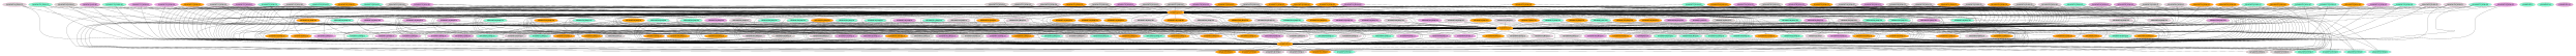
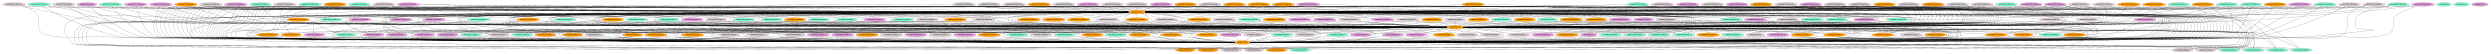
  graph {
    fontname="Fira Sans"
    node [color=deeppink fillcolor=orange fontname="Fira Sans" style=filled]
    edge [fontname="Fira Sans"]
    n1 [color=brown label="VarName('t8',temp).0"]
    n2 [label="VarName('t129',temp).1"]
    n3 [fillcolor=lightgrey label="VarName('t128',temp).2"]
    n4 [fillcolor=lightgrey label="VarName('t9',temp).3"]
    n5 [label="VarName('t125',temp).4"]
    n6 [fillcolor=aquamarine label="VarName('t124',temp).5"]
    n7 [color=brown fillcolor=lightgrey label="VarName('t127',temp).6"]
    n8 [color=brown fillcolor=aquamarine label="ASMReg('edi').7"]
    n9 [color=brown fillcolor=lightgrey label="VarName('t121',temp).8"]
    n10 [color=brown fillcolor=aquamarine label="VarName('t120',temp).9"]
    n11 [fillcolor=aquamarine label="VarName('t123',temp).10"]
    n12 [fillcolor=aquamarine label="VarName('t122',temp).11"]
    n13 [fillcolor=aquamarine label="VarName('t181',temp).12"]
    n14 [color=brown label="ASMReg('edx').13"]
    n15 [fillcolor=plum label="VarName('t58',temp).14"]
    n16 [color=brown fillcolor=aquamarine label="VarName('t59',temp).15"]
    n17 [color=brown fillcolor=plum label="VarName('t56',temp).16"]
    n18 [color=brown fillcolor=plum label="VarName('t57',temp).17"]
    n19 [fillcolor=plum label="VarName('t54',temp).18"]
    n20 [color=brown fillcolor=plum label="VarName('t55',temp).19"]
    n21 [fillcolor=aquamarine label="VarName('t52',temp).20"]
    n22 [fillcolor=lightgrey label="VarName('t53',temp).21"]
    n23 [fillcolor=aquamarine label="VarName('t50',temp).22"]
    n24 [label="VarName('t51',temp).23"]
    n25 [color=brown label="VarName('t0',temp).24"]
    n26 [color=brown fillcolor=lightgrey label="VarName('a',user).25"]
    n27 [label="VarName('t1',temp).26"]
    n28 [color=brown label="VarName('t190',temp).27"]
    n29 [color=brown label="VarName('t126',temp).28"]
    n30 [fillcolor=lightgrey label="VarName('t101',temp).29"]
    n31 [color=brown fillcolor=lightgrey label="VarName('t138',temp).30"]
    n32 [fillcolor=lightgrey label="VarName('t139',temp).31"]
    n33 [color=brown fillcolor=plum label="VarName('t136',temp).32"]
    n34 [color=brown fillcolor=plum label="VarName('t137',temp).33"]
    n35 [label="VarName('t134',temp).34"]
    n36 [color=brown fillcolor=lightgrey label="VarName('t135',temp).35"]
    n37 [color=brown fillcolor=plum label="VarName('t132',temp).36"]
    n38 [color=brown fillcolor=lightgrey label="VarName('t133',temp).37"]
    n39 [fillcolor=plum label="VarName('t130',temp).38"]
    n40 [label="VarName('t131',temp).39"]
    n41 [fillcolor=aquamarine label="VarName('t38',temp).40"]
    n42 [color=brown fillcolor=lightgrey label="VarName('t39',temp).41"]
    n43 [fillcolor=aquamarine label="VarName('t30',temp).42"]
    n44 [label="VarName('t31',temp).43"]
    n45 [color=brown fillcolor=aquamarine label="VarName('t32',temp).44"]
    n46 [color=brown label="VarName('t33',temp).45"]
    n47 [label="VarName('t34',temp).46"]
    n48 [color=brown label="VarName('t35',temp).47"]
    n49 [color=brown fillcolor=plum label="VarName('t36',temp).48"]
    n50 [fillcolor=lightgrey label="VarName('t37',temp).49"]
    n51 [fillcolor=aquamarine label="VarName('t49',temp).50"]
    n52 [fillcolor=lightgrey label="VarName('t48',temp).51"]
    n53 [color=brown fillcolor=aquamarine label="VarName('t45',temp).52"]
    n54 [fillcolor=plum label="VarName('t44',temp).53"]
    n55 [color=brown fillcolor=plum label="VarName('t47',temp).54"]
    n56 [fillcolor=plum label="VarName('t46',temp).55"]
    n57 [color=brown label="VarName('t41',temp).56"]
    n58 [color=brown fillcolor=lightgrey label="VarName('t40',temp).57"]
    n59 [fillcolor=lightgrey label="VarName('t43',temp).58"]
    n60 [fillcolor=lightgrey label="VarName('t42',temp).59"]
    n61 [color=brown fillcolor=aquamarine label="ASMReg('esi').60"]
    n62 [fillcolor=plum label="VarName('t192',temp).61"]
    n63 [color=brown fillcolor=plum label="ASMReg('ebx').62"]
    n64 [label="VarName('t189',temp).63"]
    n65 [color=brown fillcolor=plum label="ASMReg('esp').64"]
    n66 [color=brown fillcolor=aquamarine label="VarName('t187',temp).65"]
    n67 [fillcolor=aquamarine label="VarName('t186',temp).66"]
    n68 [color=brown fillcolor=aquamarine label="VarName('t185',temp).67"]
    n69 [fillcolor=aquamarine label="VarName('t184',temp).68"]
    n70 [color=brown label="VarName('t183',temp).69"]
    n71 [color=brown fillcolor=aquamarine label="VarName('t182',temp).70"]
    n72 [fillcolor=lightgrey label="VarName('z',user).71"]
    n73 [fillcolor=plum label="VarName('t180',temp).72"]
    n74 [color=brown label="VarName('t107',temp).73"]
    n75 [color=brown label="VarName('t106',temp).74"]
    n76 [label="VarName('t105',temp).75"]
    n77 [fillcolor=lightgrey label="VarName('t104',temp).76"]
    n78 [color=brown label="VarName('t103',temp).77"]
    n79 [label="VarName('t102',temp).78"]
    n80 [label="VarName('b',user).79"]
    n81 [color=brown fillcolor=aquamarine label="VarName('t100',temp).80"]
    n82 [color=brown label="VarName('t109',temp).81"]
    n83 [color=brown label="VarName('t108',temp).82"]
    n84 [label="VarName('t7',temp).83"]
    n85 [color=brown label="ASMReg('ecx').84"]
    n86 [color=brown label="VarName('t69',temp).85"]
    n87 [fillcolor=aquamarine label="VarName('t68',temp).86"]
    n88 [color=brown fillcolor=aquamarine label="VarName('t63',temp).87"]
    n89 [fillcolor=plum label="VarName('t62',temp).88"]
    n90 [fillcolor=lightgrey label="VarName('t61',temp).89"]
    n91 [fillcolor=aquamarine label="VarName('t60',temp).90"]
    n92 [color=brown fillcolor=aquamarine label="VarName('t67',temp).91"]
    n93 [label="VarName('t66',temp).92"]
    n94 [fillcolor=aquamarine label="VarName('t65',temp).93"]
    n95 [fillcolor=aquamarine label="VarName('t64',temp).94"]
    n96 [fillcolor=plum label="VarName('t110',temp).95"]
    n97 [fillcolor=aquamarine label="VarName('t111',temp).96"]
    n98 [fillcolor=lightgrey label="VarName('t112',temp).97"]
    n99 [label="VarName('t113',temp).98"]
    n100 [fillcolor=lightgrey label="VarName('t114',temp).99"]
    n101 [color=brown label="VarName('t115',temp).100"]
    n102 [label="VarName('t116',temp).101"]
    n103 [color=brown label="VarName('t117',temp).102"]
    n104 [fillcolor=lightgrey label="VarName('t118',temp).103"]
    n105 [label="VarName('t119',temp).104"]
    n106 [fillcolor=lightgrey label="VarName('t161',temp).105"]
    n107 [color=brown label="VarName('t160',temp).106"]
    n108 [fillcolor=lightgrey label="VarName('t163',temp).107"]
    n109 [color=brown fillcolor=aquamarine label="VarName('t162',temp).108"]
    n110 [color=brown label="VarName('t165',temp).109"]
    n111 [fillcolor=plum label="VarName('t164',temp).110"]
    n112 [color=brown fillcolor=plum label="VarName('t167',temp).111"]
    n113 [fillcolor=lightgrey label="VarName('t166',temp).112"]
    n114 [fillcolor=plum label="VarName('t169',temp).113"]
    n115 [fillcolor=lightgrey label="VarName('t168',temp).114"]
    n116 [color=brown label="VarName('t2',temp).115"]
    n117 [fillcolor=lightgrey label="VarName('t3',temp).116"]
    n118 [label="VarName('t4',temp).117"]
    n119 [fillcolor=aquamarine label="VarName('t5',temp).118"]
    n120 [color=brown label="VarName('t6',temp).119"]
    n121 [color=brown fillcolor=aquamarine label="VarName('y',user).120"]
    n122 [color=brown label="VarName('t148',temp).121"]
    n123 [label="VarName('t98',temp).122"]
    n124 [fillcolor=plum label="VarName('t99',temp).123"]
    n125 [fillcolor=plum label="VarName('c',user).124"]
    n126 [color=brown fillcolor=lightgrey label="VarName('t92',temp).125"]
    n127 [color=brown fillcolor=aquamarine label="VarName('t93',temp).126"]
    n128 [fillcolor=plum label="VarName('t90',temp).127"]
    n129 [fillcolor=lightgrey label="VarName('t91',temp).128"]
    n130 [color=brown fillcolor=plum label="VarName('t96',temp).129"]
    n131 [color=brown fillcolor=aquamarine label="VarName('t97',temp).130"]
    n132 [color=brown fillcolor=aquamarine label="VarName('t94',temp).131"]
    n133 [color=brown fillcolor=plum label="VarName('t95',temp).132"]
    n134 [color=brown fillcolor=aquamarine label="VarName('t172',temp).133"]
    n135 [fillcolor=lightgrey label="VarName('t173',temp).134"]
    n136 [fillcolor=lightgrey label="VarName('t170',temp).135"]
    n137 [label="VarName('t171',temp).136"]
    n138 [fillcolor=aquamarine label="VarName('t176',temp).137"]
    n139 [fillcolor=plum label="VarName('t177',temp).138"]
    n140 [color=brown fillcolor=plum label="VarName('t174',temp).139"]
    n141 [color=brown fillcolor=plum label="VarName('t175',temp).140"]
    n142 [color=brown fillcolor=aquamarine label="VarName('t178',temp).141"]
    n143 [label="VarName('t179',temp).142"]
    n144 [fillcolor=aquamarine label="VarName('t74',temp).143"]
    n145 [label="ASMReg('eax').144"]
    n146 [color=brown fillcolor=aquamarine label="VarName('t76',temp).145"]
    n147 [color=brown label="VarName('t77',temp).146"]
    n148 [color=brown fillcolor=aquamarine label="VarName('t70',temp).147"]
    n149 [fillcolor=aquamarine label="VarName('t71',temp).148"]
    n150 [color=brown label="VarName('t72',temp).149"]
    n151 [fillcolor=aquamarine label="VarName('t73',temp).150"]
    n152 [fillcolor=plum label="VarName('t144',temp).151"]
    n153 [color=brown fillcolor=plum label="VarName('t78',temp).152"]
    n154 [color=brown label="VarName('t79',temp).153"]
    n155 [color=brown fillcolor=plum label="VarName('t89',temp).154"]
    n156 [color=brown fillcolor=lightgrey label="VarName('t88',temp).155"]
    n157 [fillcolor=lightgrey label="VarName('t191',temp).156"]
    n158 [label="VarName('t81',temp).157"]
    n159 [label="VarName('t80',temp).158"]
    n160 [color=brown fillcolor=lightgrey label="VarName('t83',temp).159"]
    n161 [fillcolor=lightgrey label="VarName('t82',temp).160"]
    n162 [fillcolor=aquamarine label="VarName('t85',temp).161"]
    n163 [color=brown fillcolor=plum label="VarName('t84',temp).162"]
    n164 [color=brown fillcolor=plum label="VarName('t87',temp).163"]
    n165 [fillcolor=lightgrey label="VarName('t86',temp).164"]
    n166 [label="VarName('t149',temp).165"]
    n167 [label="VarName('t193',temp).166"]
    n168 [fillcolor=plum label="VarName('t143',temp).167"]
    n169 [fillcolor=aquamarine label="VarName('t194',temp).168"]
    n170 [fillcolor=lightgrey label="VarName('t141',temp).169"]
    n171 [color=brown fillcolor=aquamarine label="VarName('t140',temp).170"]
    n172 [color=brown label="VarName('t147',temp).171"]
    n173 [fillcolor=lightgrey label="VarName('t146',temp).172"]
    n174 [color=brown fillcolor=aquamarine label="VarName('t145',temp).173"]
    n175 [color=brown fillcolor=lightgrey label="VarName('t195',temp).174"]
    n176 [fillcolor=lightgrey label="VarName('t196',temp).175"]
    n177 [fillcolor=lightgrey label="VarName('t29',temp).176"]
    n178 [color=brown fillcolor=lightgrey label="VarName('t28',temp).177"]
    n179 [fillcolor=lightgrey label="VarName('t27',temp).178"]
    n180 [fillcolor=lightgrey label="VarName('t26',temp).179"]
    n181 [fillcolor=aquamarine label="VarName('t25',temp).180"]
    n182 [fillcolor=plum label="VarName('t197',temp).181"]
    n183 [fillcolor=aquamarine label="VarName('t23',temp).182"]
    n184 [color=brown fillcolor=lightgrey label="VarName('t22',temp).183"]
    n185 [fillcolor=plum label="VarName('t21',temp).184"]
    n186 [color=brown fillcolor=lightgrey label="VarName('t20',temp).185"]
    n187 [color=brown label="VarName('t24',temp).186"]
    n188 [color=brown fillcolor=plum label="VarName('x',user).187"]
    n189 [color=brown fillcolor=aquamarine label="VarName('t154',temp).188"]
    n190 [fillcolor=plum label="VarName('t155',temp).189"]
    n191 [fillcolor=plum label="VarName('t156',temp).190"]
    n192 [label="VarName('t157',temp).191"]
    n193 [fillcolor=lightgrey label="VarName('t150',temp).192"]
    n194 [color=brown fillcolor=plum label="VarName('t151',temp).193"]
    n195 [color=brown fillcolor=lightgrey label="VarName('t152',temp).194"]
    n196 [color=brown fillcolor=lightgrey label="VarName('t153',temp).195"]
    n197 [fillcolor=lightgrey label="VarName('t158',temp).196"]
    n198 [label="VarName('t159',temp).197"]
    n199 [color=brown fillcolor=lightgrey label="VarName('t12',temp).198"]
    n200 [fillcolor=plum label="VarName('t13',temp).199"]
    n201 [fillcolor=lightgrey label="VarName('t10',temp).200"]
    n202 [color=brown fillcolor=lightgrey label="VarName('t11',temp).201"]
    n203 [fillcolor=plum label="VarName('t16',temp).202"]
    n204 [label="VarName('t17',temp).203"]
    n205 [color=brown fillcolor=lightgrey label="VarName('t14',temp).204"]
    n206 [label="VarName('t15',temp).205"]
    n207 [color=brown label="VarName('t18',temp).206"]
    n208 [label="VarName('t19',temp).207"]
    n209 [color=brown fillcolor=plum label="VarName('t142',temp).208"]
    n210 [color=brown fillcolor=aquamarine label="VarName('t75',temp).209"]
-   n211 [label="VarName('t188',temp).210"]
+   n211 [fillcolor=lightgrey label="VarName('t188',temp).210"]
    n14 -- n1
    n14 -- n2
    n14 -- n3
    n14 -- n4
    n14 -- n5
    n14 -- n6
    n14 -- n7
    n14 -- n9
    n14 -- n10
    n14 -- n11
    n14 -- n12
    n14 -- n13
    n15 -- n14
    n16 -- n14
    n17 -- n14
    n18 -- n14
    n19 -- n14
    n20 -- n14
    n21 -- n14
    n22 -- n14
    n23 -- n14
    n24 -- n14
    n25 -- n14
    n26 -- n14
    n27 -- n14
    n28 -- n14
    n29 -- n14
    n30 -- n14
    n31 -- n14
    n32 -- n14
    n33 -- n14
    n34 -- n14
    n35 -- n14
    n36 -- n14
    n37 -- n14
    n38 -- n14
    n39 -- n14
    n40 -- n14
    n41 -- n14
    n42 -- n14
    n43 -- n14
    n44 -- n14
    n45 -- n14
    n46 -- n14
    n47 -- n14
    n48 -- n14
    n49 -- n14
    n50 -- n14
    n51 -- n14
    n52 -- n14
    n53 -- n14
    n54 -- n14
    n55 -- n14
    n56 -- n14
    n57 -- n14
    n58 -- n14
    n59 -- n14
    n60 -- n14
    n62 -- n14
    n64 -- n14
    n65 -- n14
    n66 -- n14
    n67 -- n14
    n68 -- n14
    n69 -- n14
    n70 -- n14
    n71 -- n14
    n72 -- n14
    n73 -- n14
    n74 -- n14
    n75 -- n14
    n76 -- n14
    n77 -- n14
    n78 -- n14
    n79 -- n14
    n80 -- n14
    n81 -- n14
    n82 -- n14
    n83 -- n14
    n84 -- n14
    n85 -- n1
    n85 -- n2
    n85 -- n3
    n85 -- n4
    n85 -- n5
    n85 -- n6
    n85 -- n7
    n85 -- n9
    n85 -- n10
    n85 -- n11
    n85 -- n12
    n85 -- n13
    n85 -- n14
    n85 -- n15
    n85 -- n16
    n85 -- n17
    n85 -- n18
    n85 -- n19
    n85 -- n20
    n85 -- n21
    n85 -- n22
    n85 -- n23
    n85 -- n24
    n85 -- n25
    n85 -- n26
    n85 -- n27
    n85 -- n28
    n85 -- n29
    n85 -- n30
    n85 -- n31
    n85 -- n32
    n85 -- n33
    n85 -- n34
    n85 -- n35
    n85 -- n36
    n85 -- n37
    n85 -- n38
    n85 -- n39
    n85 -- n40
    n85 -- n41
    n85 -- n42
    n85 -- n43
    n85 -- n44
    n85 -- n45
    n85 -- n46
    n85 -- n47
    n85 -- n48
    n85 -- n49
    n85 -- n50
    n85 -- n51
    n85 -- n52
    n85 -- n53
    n85 -- n54
    n85 -- n55
    n85 -- n56
    n85 -- n57
    n85 -- n58
    n85 -- n59
    n85 -- n60
    n85 -- n62
    n85 -- n64
    n85 -- n65
    n85 -- n66
    n85 -- n67
    n85 -- n68
    n85 -- n69
    n85 -- n70
    n85 -- n71
    n85 -- n72
    n85 -- n73
    n85 -- n74
    n85 -- n75
    n85 -- n76
    n85 -- n77
    n85 -- n78
    n85 -- n79
    n85 -- n80
    n85 -- n81
    n85 -- n82
    n85 -- n83
    n85 -- n84
    n86 -- n14
    n86 -- n85
    n87 -- n14
    n87 -- n85
    n88 -- n14
    n88 -- n85
    n89 -- n14
    n89 -- n85
    n90 -- n14
    n90 -- n85
    n91 -- n14
    n91 -- n85
    n92 -- n14
    n92 -- n85
    n93 -- n14
    n93 -- n85
    n94 -- n14
    n94 -- n85
    n95 -- n14
    n95 -- n85
    n96 -- n14
    n96 -- n85
    n97 -- n14
    n97 -- n85
    n98 -- n14
    n98 -- n85
    n99 -- n14
    n99 -- n85
    n100 -- n14
    n100 -- n85
    n101 -- n14
    n101 -- n85
    n102 -- n14
    n102 -- n85
    n103 -- n14
    n103 -- n85
    n104 -- n14
    n104 -- n85
    n105 -- n14
    n105 -- n85
    n106 -- n14
    n106 -- n85
    n107 -- n14
    n107 -- n85
    n108 -- n14
    n108 -- n85
    n109 -- n14
    n109 -- n85
    n110 -- n14
    n110 -- n85
    n111 -- n14
    n111 -- n85
    n112 -- n14
    n112 -- n85
    n113 -- n14
    n113 -- n85
    n114 -- n14
    n114 -- n85
    n115 -- n14
    n115 -- n85
    n116 -- n14
    n116 -- n85
    n117 -- n14
    n117 -- n85
    n118 -- n14
    n118 -- n85
    n119 -- n14
    n119 -- n85
    n120 -- n14
    n120 -- n85
    n121 -- n14
    n121 -- n85
    n122 -- n14
    n122 -- n85
    n123 -- n14
    n123 -- n85
    n124 -- n14
    n124 -- n85
    n125 -- n14
    n125 -- n85
    n126 -- n14
    n126 -- n85
    n127 -- n14
    n127 -- n85
    n128 -- n14
    n128 -- n85
    n129 -- n14
    n129 -- n85
    n130 -- n14
    n130 -- n85
    n131 -- n14
    n131 -- n85
    n132 -- n14
    n132 -- n85
    n133 -- n14
    n133 -- n85
    n134 -- n14
    n134 -- n85
    n135 -- n14
    n135 -- n85
    n136 -- n14
    n136 -- n85
    n137 -- n14
    n137 -- n85
    n138 -- n14
    n138 -- n85
    n139 -- n14
    n139 -- n85
    n140 -- n14
    n140 -- n85
    n141 -- n14
    n141 -- n85
    n142 -- n14
    n142 -- n85
    n143 -- n14
    n143 -- n85
    n144 -- n14
    n144 -- n85
    n145 -- n1
    n145 -- n2
    n145 -- n3
    n145 -- n4
    n145 -- n5
    n145 -- n6
    n145 -- n7
    n145 -- n9
    n145 -- n10
    n145 -- n11
    n145 -- n12
    n145 -- n13
    n145 -- n14
    n145 -- n15
    n145 -- n16
    n145 -- n17
    n145 -- n18
    n145 -- n19
    n145 -- n20
    n145 -- n21
    n145 -- n22
    n145 -- n23
    n145 -- n24
    n145 -- n25
    n145 -- n26
    n145 -- n27
    n145 -- n28
    n145 -- n29
    n145 -- n30
    n145 -- n31
    n145 -- n32
    n145 -- n33
    n145 -- n34
    n145 -- n35
    n145 -- n36
    n145 -- n37
    n145 -- n38
    n145 -- n39
    n145 -- n40
    n145 -- n41
    n145 -- n42
    n145 -- n43
    n145 -- n44
    n145 -- n45
    n145 -- n46
    n145 -- n47
    n145 -- n48
    n145 -- n49
    n145 -- n50
    n145 -- n51
    n145 -- n52
    n145 -- n53
    n145 -- n54
    n145 -- n55
    n145 -- n56
    n145 -- n57
    n145 -- n58
    n145 -- n59
    n145 -- n60
    n145 -- n62
    n145 -- n64
    n145 -- n65
    n145 -- n66
    n145 -- n67
    n145 -- n68
    n145 -- n69
    n145 -- n70
    n145 -- n71
    n145 -- n72
    n145 -- n73
    n145 -- n74
    n145 -- n75
    n145 -- n76
    n145 -- n77
    n145 -- n78
    n145 -- n79
    n145 -- n80
    n145 -- n81
    n145 -- n82
    n145 -- n83
    n145 -- n84
    n145 -- n85
    n145 -- n86
    n145 -- n87
    n145 -- n88
    n145 -- n89
    n145 -- n90
    n145 -- n91
    n145 -- n92
    n145 -- n93
    n145 -- n94
    n145 -- n95
    n145 -- n96
    n145 -- n97
    n145 -- n98
    n145 -- n99
    n145 -- n100
    n145 -- n101
    n145 -- n102
    n145 -- n103
    n145 -- n104
    n145 -- n105
    n145 -- n106
    n145 -- n107
    n145 -- n108
    n145 -- n109
    n145 -- n110
    n145 -- n111
    n145 -- n112
    n145 -- n113
    n145 -- n114
    n145 -- n115
    n145 -- n116
    n145 -- n117
    n145 -- n118
    n145 -- n119
    n145 -- n120
    n145 -- n121
    n145 -- n122
    n145 -- n123
    n145 -- n124
    n145 -- n125
    n145 -- n126
    n145 -- n127
    n145 -- n128
    n145 -- n129
    n145 -- n131
    n145 -- n132
    n145 -- n133
    n145 -- n134
    n145 -- n135
    n145 -- n136
    n145 -- n137
    n145 -- n138
    n145 -- n139
    n145 -- n140
    n145 -- n141
    n145 -- n142
    n145 -- n143
    n145 -- n144
    n145 -- n145
    n146 -- n14
    n146 -- n85
    n146 -- n145
    n147 -- n14
    n147 -- n85
    n147 -- n145
    n148 -- n14
    n148 -- n85
    n148 -- n145
    n149 -- n14
    n149 -- n85
    n149 -- n145
    n150 -- n14
    n150 -- n85
    n150 -- n145
    n151 -- n14
    n151 -- n85
    n151 -- n145
    n152 -- n14
    n152 -- n85
    n152 -- n145
    n153 -- n14
    n153 -- n85
    n153 -- n145
    n154 -- n14
    n154 -- n85
    n154 -- n145
    n155 -- n14
    n155 -- n85
    n155 -- n145
    n156 -- n14
    n156 -- n85
    n156 -- n145
    n157 -- n14
    n157 -- n85
    n157 -- n145
    n158 -- n14
    n158 -- n85
    n158 -- n145
    n159 -- n14
    n159 -- n85
    n159 -- n145
    n160 -- n14
    n160 -- n85
    n160 -- n145
    n161 -- n14
    n161 -- n85
    n161 -- n145
    n162 -- n14
    n162 -- n85
    n162 -- n145
    n163 -- n14
    n163 -- n85
    n163 -- n145
    n164 -- n14
    n164 -- n85
    n164 -- n145
    n165 -- n14
    n165 -- n85
    n165 -- n145
    n166 -- n14
    n166 -- n85
    n166 -- n145
    n167 -- n14
    n167 -- n85
    n167 -- n145
    n168 -- n14
    n168 -- n85
    n168 -- n145
    n169 -- n14
    n169 -- n85
    n169 -- n145
    n170 -- n14
    n170 -- n85
    n170 -- n145
    n171 -- n14
    n171 -- n85
    n171 -- n145
    n172 -- n14
    n172 -- n85
    n172 -- n145
    n173 -- n14
    n173 -- n85
    n173 -- n145
    n174 -- n14
    n174 -- n85
    n174 -- n145
    n175 -- n14
    n175 -- n85
    n175 -- n145
    n176 -- n14
    n176 -- n85
    n176 -- n145
    n177 -- n14
    n177 -- n85
    n177 -- n145
    n178 -- n14
    n178 -- n85
    n178 -- n145
    n179 -- n14
    n179 -- n85
    n179 -- n145
    n180 -- n14
    n180 -- n85
    n180 -- n145
    n181 -- n14
    n181 -- n85
    n181 -- n145
    n182 -- n14
    n182 -- n85
    n182 -- n145
    n183 -- n14
    n183 -- n85
    n183 -- n145
    n184 -- n14
    n184 -- n85
    n184 -- n145
    n185 -- n14
    n185 -- n85
    n185 -- n145
    n186 -- n14
    n186 -- n85
    n186 -- n145
    n187 -- n85
    n187 -- n145
    n188 -- n14
    n188 -- n85
    n188 -- n145
    n189 -- n14
    n189 -- n85
    n189 -- n145
    n190 -- n14
    n190 -- n85
    n190 -- n145
    n191 -- n14
    n191 -- n85
    n191 -- n145
    n192 -- n14
    n192 -- n85
    n192 -- n145
    n193 -- n14
    n193 -- n85
    n193 -- n145
    n194 -- n14
    n194 -- n85
    n194 -- n145
    n195 -- n14
    n195 -- n85
    n195 -- n145
    n196 -- n14
    n196 -- n85
    n196 -- n145
    n197 -- n14
    n197 -- n85
    n197 -- n145
    n198 -- n14
    n198 -- n85
    n198 -- n145
    n199 -- n14
    n199 -- n85
    n199 -- n145
    n200 -- n14
    n200 -- n85
    n200 -- n145
    n201 -- n14
    n201 -- n85
    n201 -- n145
    n202 -- n14
    n202 -- n85
    n202 -- n145
    n203 -- n14
    n203 -- n85
    n203 -- n145
    n204 -- n14
    n204 -- n85
    n204 -- n145
    n205 -- n14
    n205 -- n85
    n205 -- n145
    n206 -- n14
    n206 -- n85
    n206 -- n145
    n207 -- n14
    n207 -- n85
    n207 -- n145
    n208 -- n14
    n208 -- n85
    n208 -- n145
    n209 -- n14
    n209 -- n85
    n209 -- n145
    n210 -- n14
    n210 -- n85
    n210 -- n145
    n211 -- n14
    n211 -- n85
    n211 -- n145
  }
